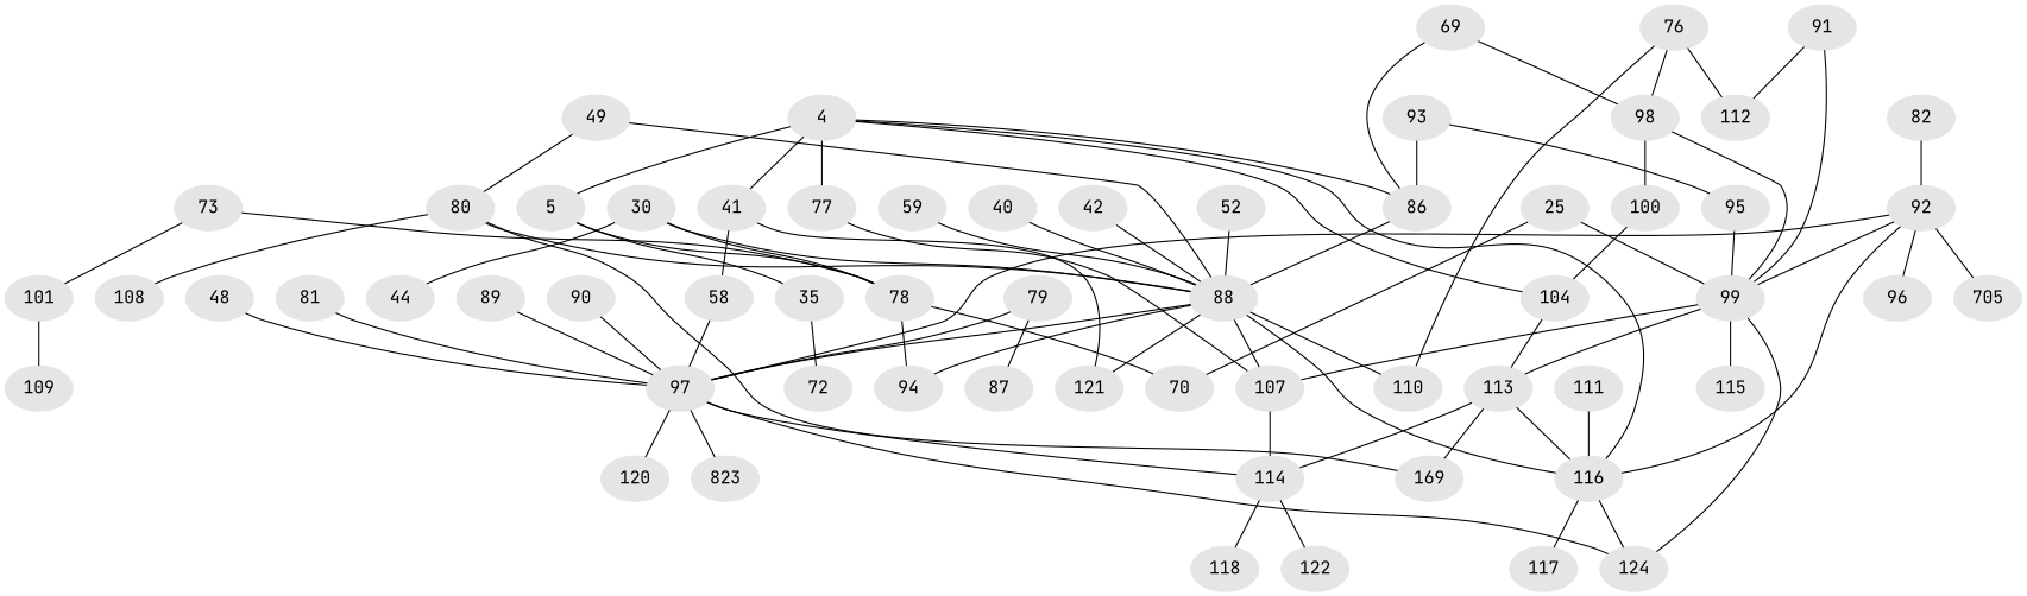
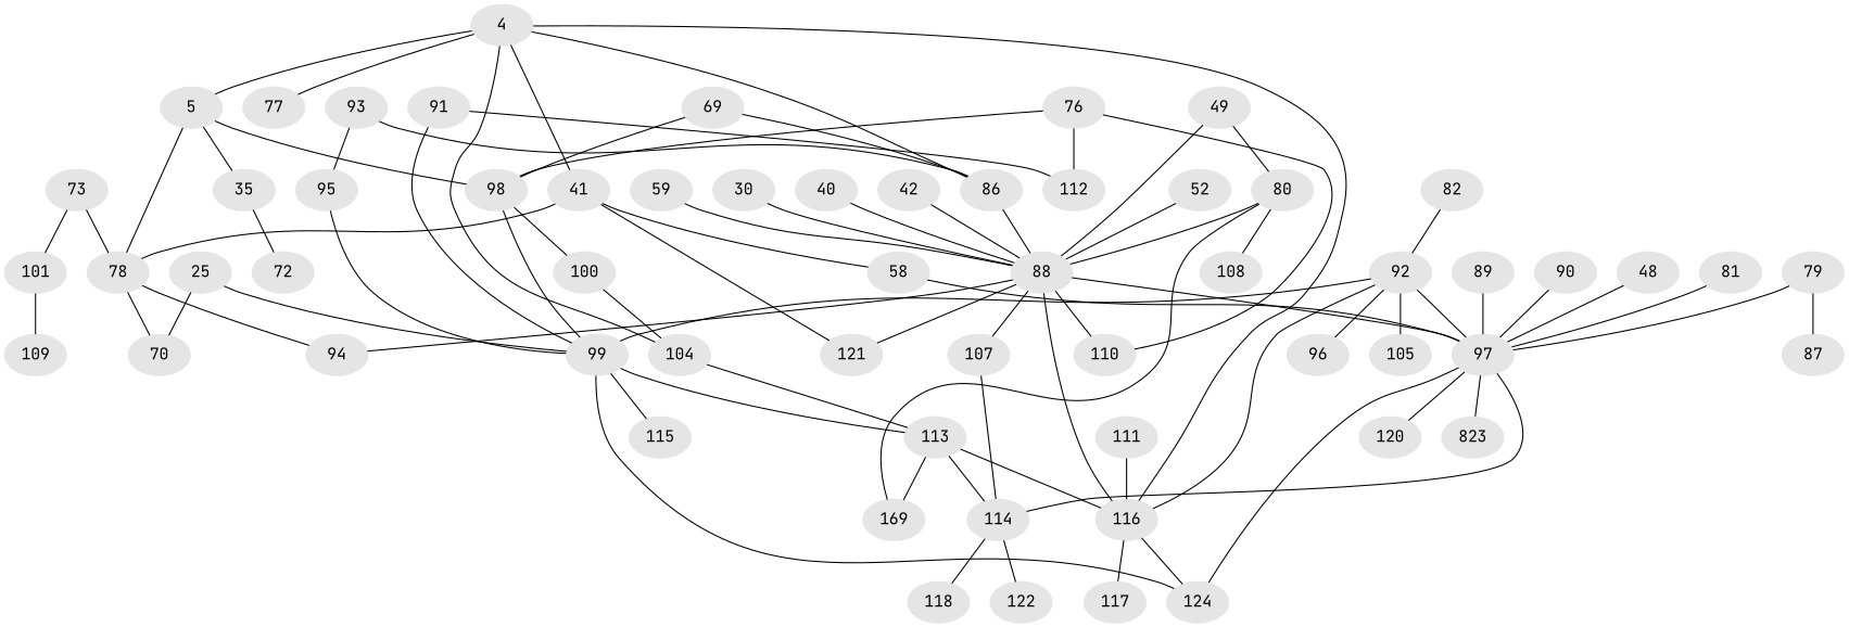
  graph {
    fontname="JetBrains Mono"
    node [color=gray90 fontname="JetBrains Mono" style=filled]
    edge [fontname="JetBrains Mono"]
    4 [super="+2"]
    5
    41 [super="+7"]
    77 [super="+47"]
    86 [super="+11"]
    104 [super="+102"]
    116 [super="+84+93"]
    35
    78 [super="+9+60"]
    98 [super="+19"]
    58
    121
    107 [super="+33+67"]
    88 [super="+8+53+62+63"]
    113 [super="+51+66"]
    124 [super="+61+68"]
    117
    72
    70
    94
    97 [super="+43+28+57+39+31"]
    114 [super="+65+106"]
    120
    n24 [label=823]
    99 [super="+22+15"]
    100
    25
    115
    30
-   44
    110
    40
    42
    48
    80
    108
    n37 [label=169]
    49
    52
    59
    69 [super="+36"]
    73
    101
    109
    76 [super="+71+64"]
    112 [super="+85"]
    79
    87
    81
    92 [super="+50"]
    96
-   105 [label=705]
+   105
    82
    n54 [label=93]
    95
    89
    90
    91 [super="+45"]
    118
    122
    111
    4 -- 5 [weight=2]
    4 -- 41
    4 -- 77
    4 -- 86
    4 -- 104
    4 -- 116
    5 -- 35
    5 -- 78
-   30 -- 78
+   5 -- 98
+   41 -- 78
    41 -- 58
    41 -- 121
-   77 -- 107
    86 -- 88
    104 -- 113
    116 -- 124
    116 -- 117
    35 -- 72
    78 -- 70
    78 -- 94
    98 -- 99
    98 -- 100
    58 -- 97
    107 -- 114
    88 -- 116 [weight=2]
    88 -- 121
    88 -- 107 [weight=2]
    88 -- 94
    88 -- 97 [weight=4]
    88 -- 110
    113 -- 116
    113 -- 114
    113 -- n37
    97 -- 124 [weight=2]
    97 -- 114
    97 -- 120
    97 -- n24
    114 -- 118
    114 -- 122
-   99 -- 107
    99 -- 113
    99 -- 124 [weight=2]
    99 -- 115
    100 -- 104
    25 -- 70
    25 -- 99
    30 -- 88
-   30 -- 44
    40 -- 88
    42 -- 88
    48 -- 97
    80 -- 88
    80 -- 108
    80 -- n37
    49 -- 88
    49 -- 80
    52 -- 88
    59 -- 88
    69 -- 86
    69 -- 98
    73 -- 78
    73 -- 101
    101 -- 109
    76 -- 98
    76 -- 110
    76 -- 112 [weight=2]
    79 -- 97
    79 -- 87
    81 -- 97
    92 -- 116 [weight=2]
    92 -- 97 [weight=2]
    92 -- 99 [weight=2]
    92 -- 96
    92 -- 105
    82 -- 92
    n54 -- 86
    n54 -- 95
    95 -- 99
    89 -- 97
    90 -- 97
    91 -- 99
    91 -- 112
    111 -- 116
  }
